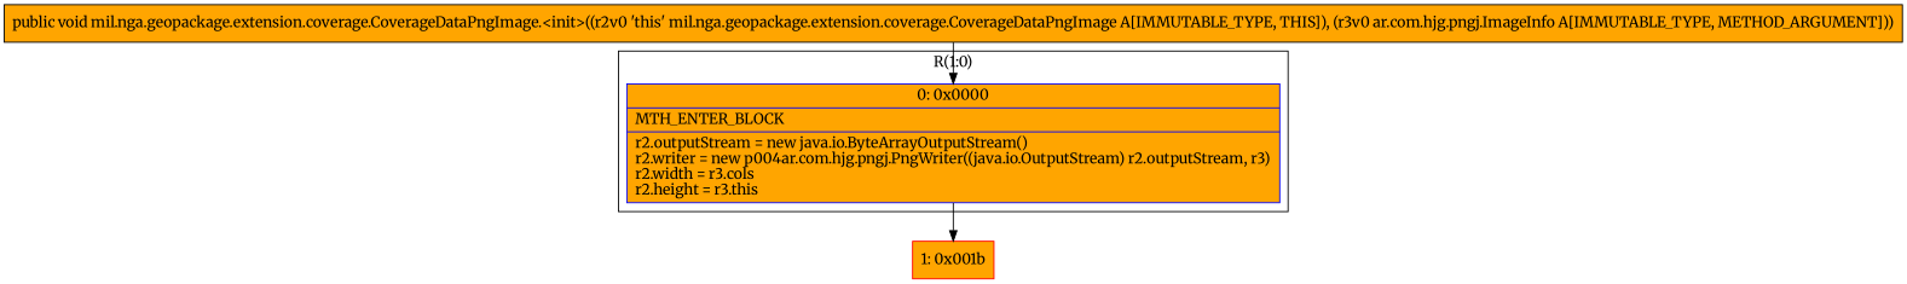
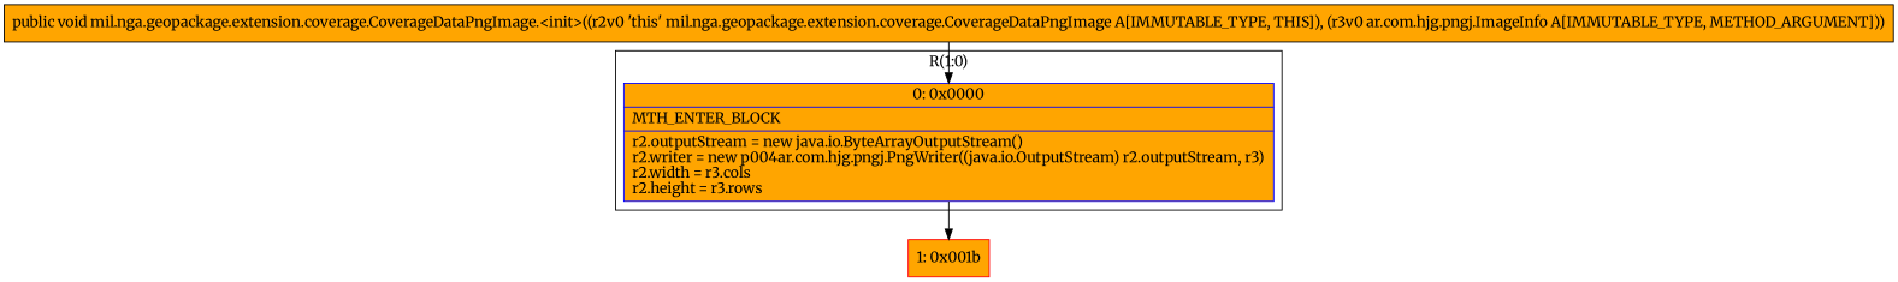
  digraph {
    fontname=Merriweather
    node [shape=record style=filled fillcolor=orange fontname=Merriweather]
    edge [fontname=Merriweather]
-   n1 [color=blue label="{0\:\ 0x0000|MTH_ENTER_BLOCK\l|r2.outputStream = new java.io.ByteArrayOutputStream()\lr2.writer = new p004ar.com.hjg.pngj.PngWriter((java.io.OutputStream) r2.outputStream, r3)\lr2.width = r3.cols\lr2.height = r3.this\l}"]
+   n1 [color=blue label="{0\:\ 0x0000|MTH_ENTER_BLOCK\l|r2.outputStream = new java.io.ByteArrayOutputStream()\lr2.writer = new p004ar.com.hjg.pngj.PngWriter((java.io.OutputStream) r2.outputStream, r3)\lr2.width = r3.cols\lr2.height = r3.rows\l}"]
    n2 [color=red label="{1\:\ 0x001b}"]
    n3 [label="{public void mil.nga.geopackage.extension.coverage.CoverageDataPngImage.\<init\>((r2v0 'this' mil.nga.geopackage.extension.coverage.CoverageDataPngImage A[IMMUTABLE_TYPE, THIS]), (r3v0 ar.com.hjg.pngj.ImageInfo A[IMMUTABLE_TYPE, METHOD_ARGUMENT])) }"]
    subgraph cluster_1 {
      label="R(1:0)"
      n1
    }
    n1 -> n2
    n3 -> n1
  }
